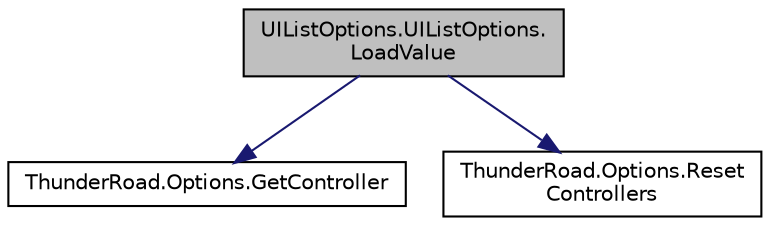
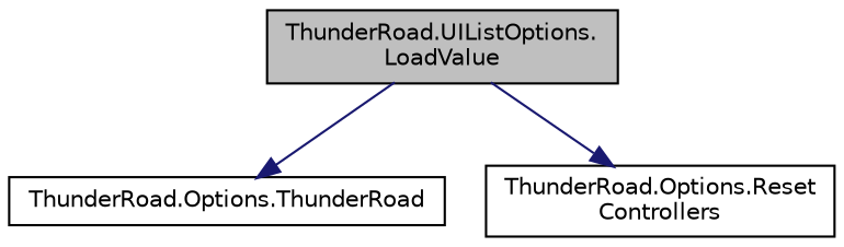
  digraph {
    rankdir=TB
    node [color=black fillcolor=white fontname=Helvetica fontsize=10 shape=record style=filled]
    edge [color=midnightblue fontname=Helvetica fontsize=10 labelfontname=Helvetica labelfontsize=10 style=solid]
-   n1 [fillcolor=grey75 fontcolor=black height=0.2 label="UIListOptions.UIListOptions.\lLoadValue" width=0.4]
-   n2 [height=0.2 label="ThunderRoad.Options.GetController" width=0.4]
+   n1 [fillcolor=grey75 fontcolor=black height=0.2 label="ThunderRoad.UIListOptions.\lLoadValue" width=0.4]
+   n2 [height=0.2 label="ThunderRoad.Options.ThunderRoad" width=0.4]
    n3 [height=0.2 label="ThunderRoad.Options.Reset\lControllers" width=0.4]
    n1 -> n2
    n1 -> n3
  }
